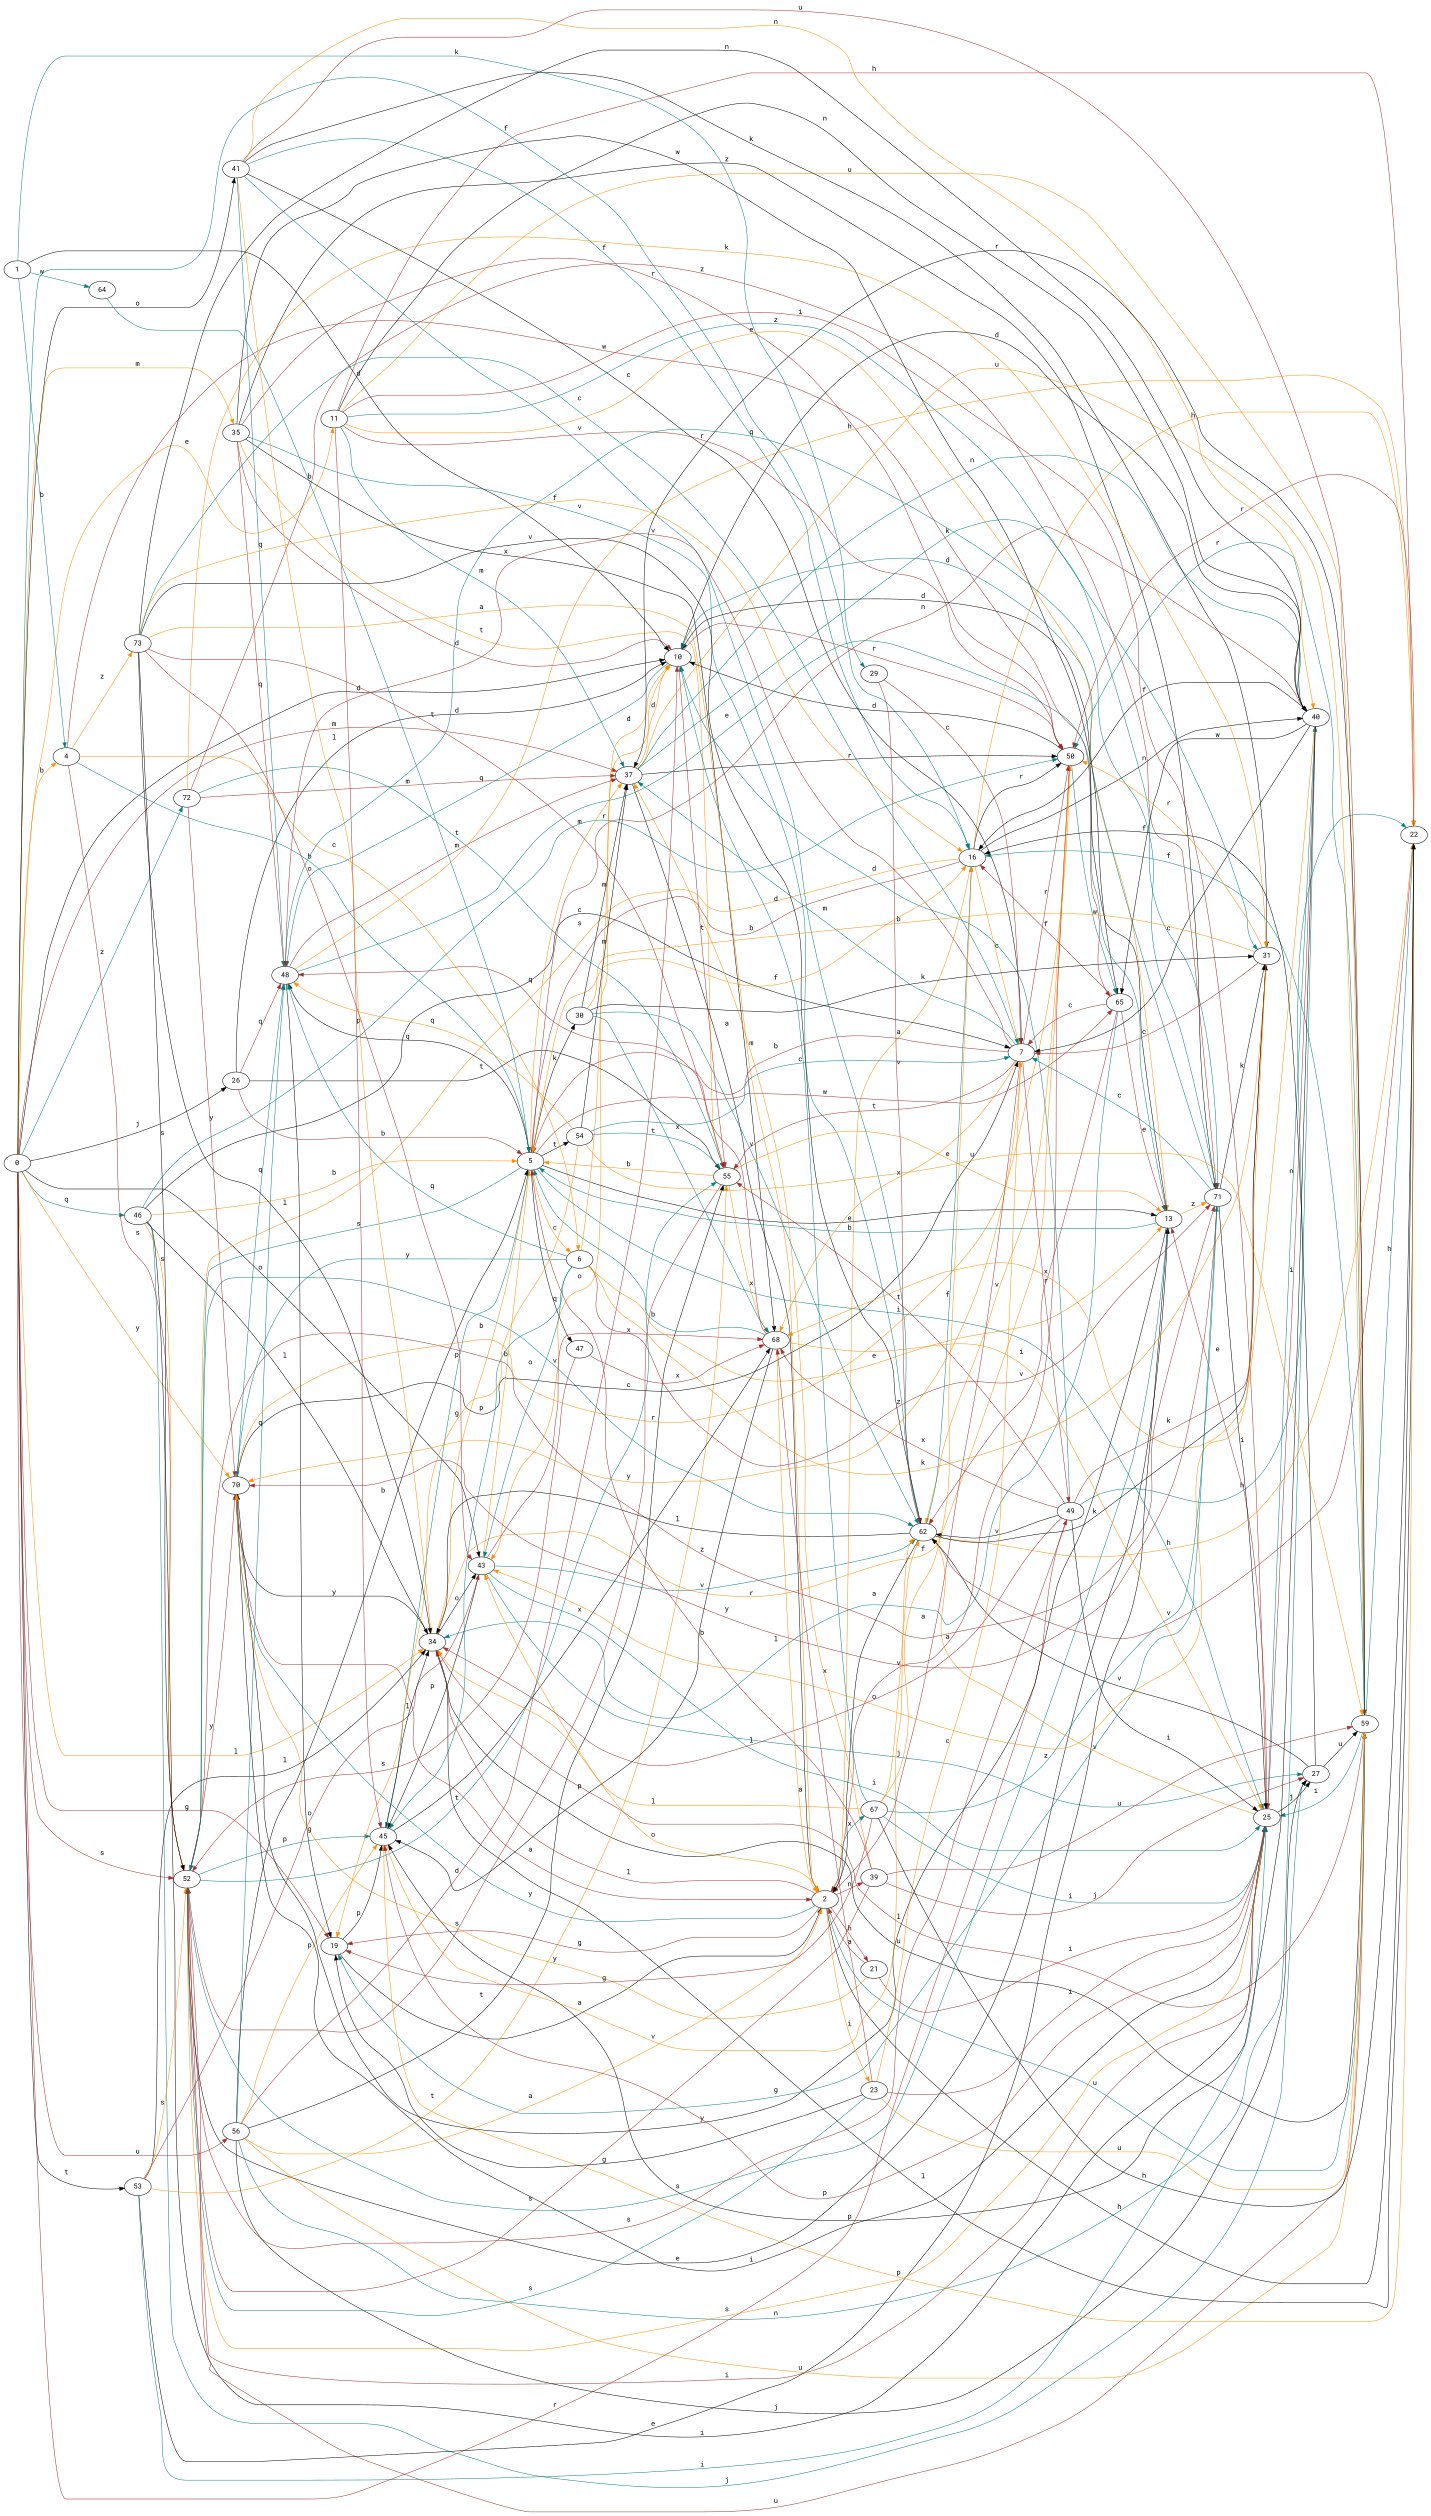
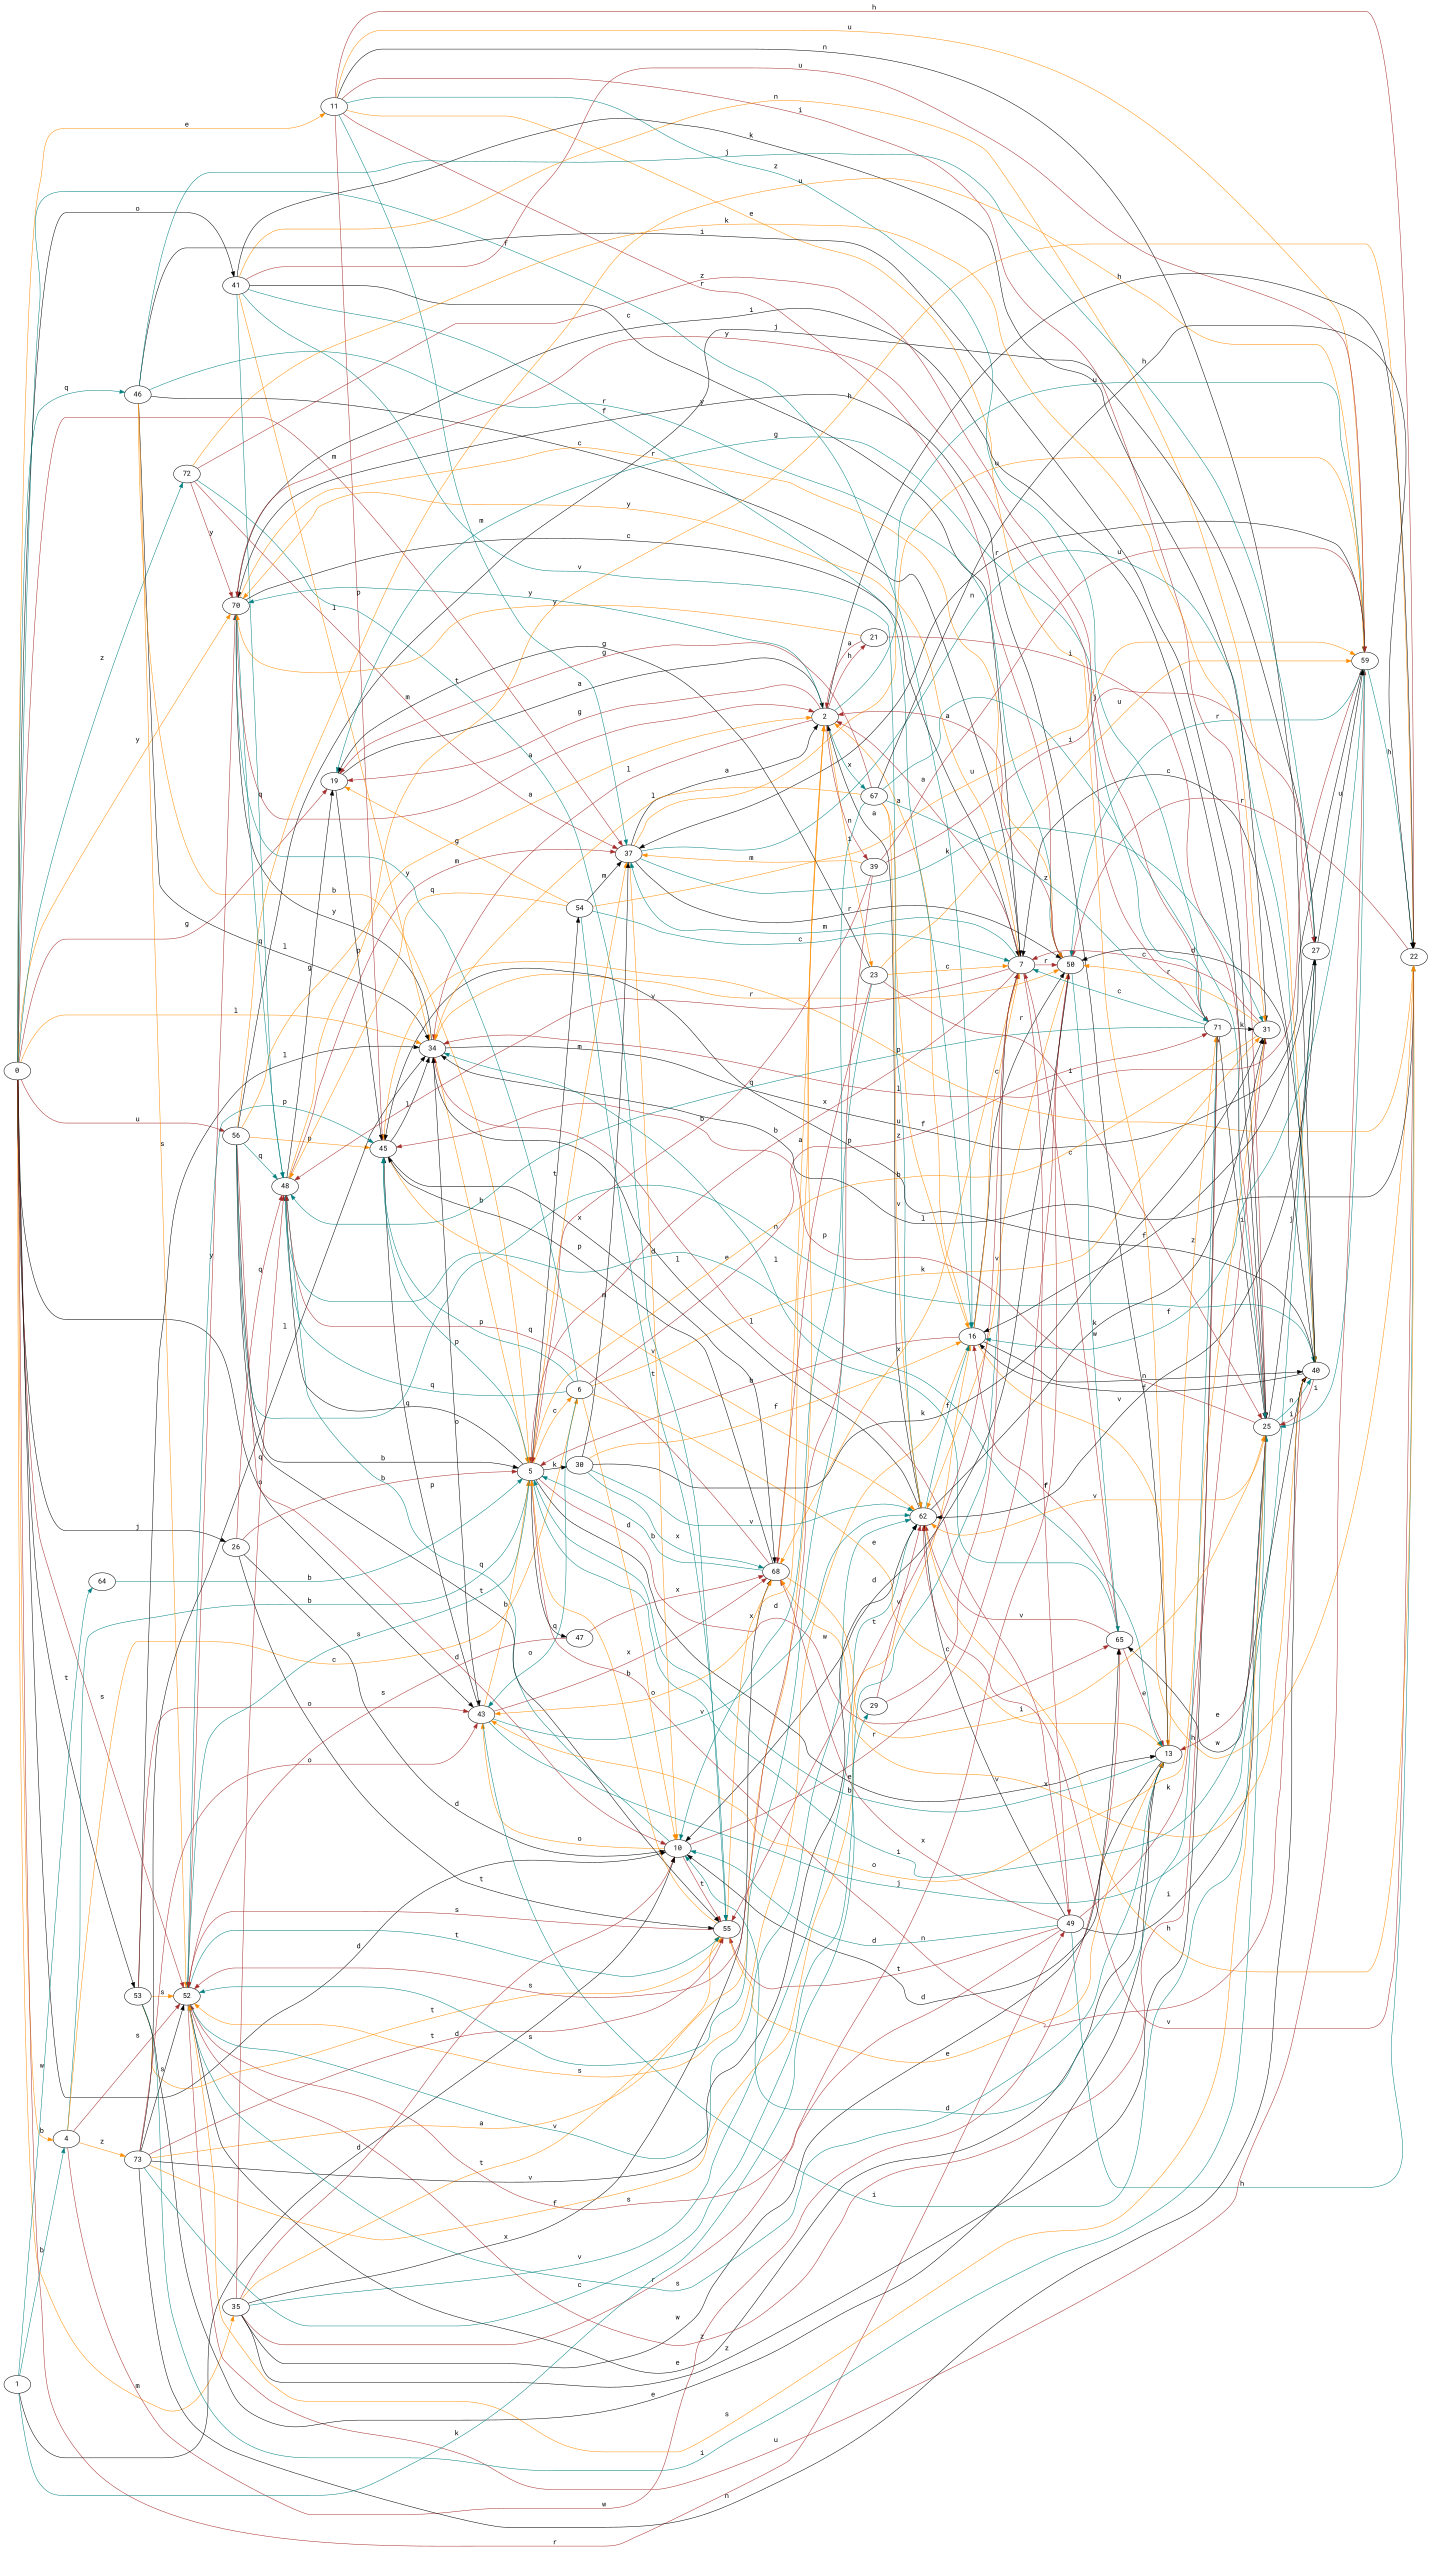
  strict digraph {
    fontname="Roboto Mono"
    rankdir=LR
    node [fontname="Roboto Mono"]
    edge [color=brown fontname="Roboto Mono"]
    0
    4
    10
    11
    16
    19
    26
    34
    35
    37
    41
    43
    46
    49
    52
    53
    56
    70
    72
    5
    6
    65
    73
    48
    50
    55
    22
    59
    13
    25
    40
    45
    n33 [label=71]
    2
    7
    62
    68
    31
    n39 [label=27]
    1
    29
    64
    21
    23
    39
    67
    30
    47
    54
    0 -> 4 [color=darkorange label=b]
    0 -> 10 [color=black label=d]
    0 -> 11 [color=darkorange label=e]
    0 -> 16 [color=teal label=f]
    0 -> 19 [label=g]
    0 -> 26 [color=black label=j]
    0 -> 34 [color=darkorange label=l]
    0 -> 35 [color=darkorange label=m]
    0 -> 37 [label=m]
    0 -> 41 [color=black label=o]
    0 -> 43 [color=black label=o]
    0 -> 46 [color=teal label=q]
    0 -> 49 [label=r]
    0 -> 52 [label=s]
    0 -> 53 [color=black label=t]
    0 -> 56 [label=u]
    0 -> 70 [color=darkorange label=y]
    0 -> 72 [color=teal label=z]
    4 -> 52 [label=s]
    4 -> 5 [color=teal label=b]
    4 -> 6 [color=darkorange label=c]
    4 -> 65 [label=w]
    4 -> 73 [color=darkorange label=z]
    10 -> 43 [color=darkorange label=o]
    10 -> 48 [color=teal label=q]
    10 -> 50 [label=r]
    10 -> 55 [label=t]
    11 -> 37 [color=teal label=m]
    11 -> 50 [label=r]
    11 -> 22 [label=h]
    11 -> 59 [color=darkorange label=u]
    11 -> 13 [color=darkorange label=e]
    11 -> 25 [label=i]
    11 -> 40 [color=black label=n]
    11 -> 45 [label=p]
    11 -> n33 [color=teal label=z]
    16 -> 52 [color=darkorange label=s]
    16 -> 5 [label=b]
    16 -> 50 [color=black label=r]
    16 -> 22 [color=darkorange label=h]
    16 -> 40 [color=black label=n]
    16 -> 2 [color=darkorange label=a]
    16 -> 7 [color=darkorange label=c]
    19 -> 45 [color=black label=p]
    19 -> 2 [color=black label=a]
    26 -> 10 [color=black label=d]
    26 -> 5 [label=b]
    26 -> 48 [label=q]
    26 -> 55 [color=black label=t]
    34 -> 43 [color=black label=o]
    34 -> 70 [color=black label=y]
    34 -> 5 [color=darkorange label=b]
    34 -> 50 [color=darkorange label=r]
    34 -> 59 [color=black label=u]
    35 -> 10 [label=d]
    35 -> 65 [color=black label=w]
    35 -> 48 [label=q]
    35 -> 50 [label=r]
    35 -> 55 [color=darkorange label=t]
    35 -> n33 [color=black label=z]
    35 -> 62 [color=teal label=v]
    35 -> 68 [color=black label=x]
    37 -> 10 [color=darkorange label=d]
    37 -> 50 [color=black label=r]
    37 -> 59 [color=darkorange label=u]
    37 -> 40 [color=teal label=n]
    37 -> 2 [color=black label=a]
    37 -> 31 [color=teal label=k]
    41 -> 16 [color=teal label=f]
    41 -> 34 [color=darkorange label=l]
    41 -> 48 [color=teal label=q]
    41 -> 59 [label=u]
    41 -> 40 [color=darkorange label=n]
    41 -> 7 [color=black label=c]
    41 -> 62 [color=teal label=v]
    41 -> 31 [color=black label=k]
    43 -> 5 [color=darkorange label=b]
    43 -> 25 [color=teal label=i]
    43 -> 45 [color=black label=p]
    43 -> 62 [color=teal label=v]
    43 -> 68 [label=x]
    43 -> n39 [color=teal label=j]
    46 -> 34 [color=black label=l]
    46 -> 52 [color=darkorange label=s]
    46 -> 5 [color=darkorange label=b]
    46 -> 50 [color=teal label=r]
    46 -> 25 [color=black label=i]
    46 -> 7 [color=black label=c]
    46 -> n39 [color=teal label=j]
    49 -> 10 [color=teal label=d]
    49 -> 34 [label=l]
    49 -> 52 [label=s]
    49 -> 55 [label=t]
    49 -> 22 [color=teal label=h]
    49 -> 25 [color=black label=i]
    49 -> 62 [color=black label=v]
    49 -> 68 [label=x]
    49 -> 31 [label=k]
    52 -> 70 [label=y]
    52 -> 55 [color=teal label=t]
    52 -> 59 [label=u]
    52 -> 13 [color=black label=e]
-   52 -> 25 [label=i]
    52 -> 45 [color=teal label=p]
    52 -> n33 [label=z]
    52 -> 62 [color=teal label=v]
    53 -> 34 [color=black label=l]
    53 -> 43 [label=o]
    53 -> 52 [color=darkorange label=s]
    53 -> 55 [color=darkorange label=t]
    53 -> 13 [color=black label=e]
    53 -> 25 [color=teal label=i]
    56 -> 10 [label=d]
    56 -> 5 [color=black label=b]
    56 -> 48 [color=teal label=q]
    56 -> 55 [color=black label=t]
    56 -> 59 [color=darkorange label=u]
    56 -> 40 [color=teal label=n]
    56 -> 45 [color=darkorange label=p]
    56 -> 2 [color=darkorange label=a]
    56 -> n39 [color=black label=j]
    70 -> 48 [color=teal label=q]
    70 -> 50 [color=darkorange label=r]
    70 -> 25 [color=black label=i]
    70 -> 2 [label=a]
    70 -> 7 [color=black label=c]
    72 -> 37 [label=m]
    72 -> 70 [label=y]
    72 -> 55 [color=teal label=t]
    72 -> n33 [label=z]
    72 -> 31 [color=darkorange label=k]
    5 -> 37 [color=darkorange label=m]
    5 -> 52 [color=teal label=s]
    5 -> 6 [color=darkorange label=c]
    5 -> 65 [label=w]
    5 -> 48 [color=black label=q]
    5 -> 13 [color=black label=e]
    5 -> 25 [color=teal label=i]
    5 -> 40 [label=n]
    5 -> 45 [color=teal label=p]
    5 -> 30 [color=black label=k]
    5 -> 47 [color=black label=q]
    5 -> 54 [color=black label=t]
    6 -> 10 [color=darkorange label=d]
    6 -> 43 [color=teal label=o]
    6 -> 70 [color=teal label=y]
    6 -> 48 [color=teal label=q]
    6 -> 13 [color=darkorange label=e]
    6 -> 45 [color=teal label=p]
    6 -> n33 [label=z]
    6 -> 31 [color=darkorange label=k]
    65 -> 16 [label=f]
    65 -> 34 [color=teal label=l]
    65 -> 13 [label=e]
    65 -> 7 [label=c]
    65 -> 62 [label=v]
    73 -> 16 [color=darkorange label=f]
    73 -> 34 [color=black label=l]
    73 -> 43 [label=o]
    73 -> 52 [color=black label=s]
    73 -> 55 [label=t]
    73 -> 40 [color=black label=n]
    73 -> 2 [color=darkorange label=a]
    73 -> 7 [color=teal label=c]
    73 -> 62 [color=black label=v]
    48 -> 19 [color=black label=g]
    48 -> 37 [label=m]
    48 -> 22 [color=darkorange label=h]
    48 -> 13 [color=teal label=e]
    50 -> 10 [color=black label=d]
    50 -> 65 [color=teal label=w]
    50 -> 2 [label=a]
    50 -> 62 [color=darkorange label=v]
    55 -> 52 [label=s]
    55 -> 5 [color=darkorange label=b]
    55 -> 13 [color=darkorange label=e]
    55 -> 68 [color=darkorange label=x]
    22 -> 34 [color=black label=l]
    22 -> 50 [label=r]
    22 -> 45 [color=darkorange label=p]
    22 -> 62 [label=v]
    59 -> 16 [color=teal label=f]
    59 -> 34 [label=l]
    59 -> 37 [color=black label=r]
    59 -> 50 [color=teal label=r]
    59 -> 22 [color=teal label=h]
    59 -> 25 [color=teal label=i]
    13 -> 10 [color=black label=d]
    13 -> 52 [color=teal label=s]
    13 -> 70 [color=black label=y]
    13 -> 5 [color=teal label=b]
    13 -> n33 [color=darkorange label=z]
    25 -> 52 [color=darkorange label=s]
    25 -> 13 [label=e]
    25 -> 40 [color=teal label=n]
    25 -> 45 [label=p]
    25 -> 62 [color=darkorange label=v]
    25 -> n39 [color=black label=j]
-   40 -> 10 [color=black label=d]
+   40 -> 50 [color=black label=d]
    40 -> 16 [color=black label=f]
    40 -> 65 [color=black label=w]
    40 -> 25 [label=i]
    40 -> 45 [color=black label=p]
    40 -> 7 [color=black label=c]
    40 -> 68 [color=darkorange label=x]
    45 -> 34 [color=black label=l]
    45 -> 62 [color=darkorange label=v]
    45 -> 68 [color=black label=x]
    n33 -> 10 [color=teal label=d]
    n33 -> 19 [color=teal label=g]
    n33 -> 70 [label=y]
    n33 -> 48 [color=teal label=q]
    n33 -> 25 [color=black label=i]
    n33 -> 7 [color=teal label=c]
    n33 -> 31 [color=black label=k]
    2 -> 19 [label=g]
    2 -> 34 [label=l]
    2 -> 43 [color=darkorange label=o]
    2 -> 70 [color=teal label=y]
    2 -> 22 [color=black label=h]
    2 -> 59 [color=teal label=u]
    2 -> 21 [label=h]
    2 -> 23 [color=darkorange label=i]
    2 -> 39 [label=n]
    2 -> 67 [color=teal label=x]
    7 -> 37 [color=teal label=m]
    7 -> 49 [label=r]
    7 -> 70 [color=darkorange label=y]
    7 -> 5 [label=b]
    7 -> 48 [label=v]
    7 -> 50 [label=r]
    7 -> 55 [label=t]
    7 -> 2 [label=a]
    7 -> 68 [color=darkorange label=x]
    62 -> 16 [color=teal label=f]
    62 -> 34 [color=black label=l]
    62 -> 22 [color=darkorange label=h]
    62 -> 2 [color=black label=a]
    62 -> 31 [color=black label=k]
    68 -> 5 [color=teal label=b]
    68 -> 48 [label=q]
    68 -> 25 [color=darkorange label=i]
    68 -> 45 [color=black label=p]
    68 -> 2 [color=darkorange label=a]
    31 -> 43 [color=darkorange label=o]
    31 -> 5 [color=darkorange label=b]
    31 -> 50 [color=darkorange label=r]
    31 -> 7 [label=c]
    n39 -> 16 [color=black label=f]
    n39 -> 59 [color=black label=u]
    n39 -> 62 [color=black label=v]
    1 -> 4 [color=teal label=b]
    1 -> 10 [color=black label=d]
    1 -> 29 [color=teal label=k]
    1 -> 64 [color=teal label=w]
    29 -> 7 [label=c]
    29 -> 62 [label=v]
    64 -> 5 [color=teal label=b]
    21 -> 70 [color=darkorange label=y]
    21 -> 25 [label=i]
    21 -> 2 [label=a]
    23 -> 19 [color=black label=g]
    23 -> 52 [color=teal label=s]
    23 -> 59 [color=darkorange label=u]
    23 -> 25 [label=i]
    23 -> 7 [color=darkorange label=c]
    23 -> 68 [label=x]
    39 -> 37 [color=darkorange label=m]
    39 -> 52 [label=s]
    39 -> 5 [label=b]
    39 -> 59 [label=u]
    39 -> n39 [label=j]
    67 -> 10 [color=teal label=d]
    67 -> 16 [color=darkorange label=f]
    67 -> 19 [label=g]
    67 -> 34 [color=darkorange label=l]
    67 -> 22 [color=black label=h]
    67 -> 25 [color=teal label=i]
    67 -> n33 [color=teal label=z]
    67 -> 62 [color=darkorange label=v]
    30 -> 16 [color=darkorange label=f]
    30 -> 37 [color=black label=m]
    30 -> 62 [color=teal label=v]
    30 -> 68 [color=teal label=x]
    30 -> 31 [color=black label=k]
    47 -> 52 [label=s]
    47 -> 68 [label=x]
    54 -> 19 [color=darkorange label=g]
    54 -> 37 [color=black label=m]
    54 -> 48 [color=darkorange label=q]
    54 -> 55 [color=teal label=t]
    54 -> 59 [color=darkorange label=u]
    54 -> 7 [color=teal label=c]
  }
